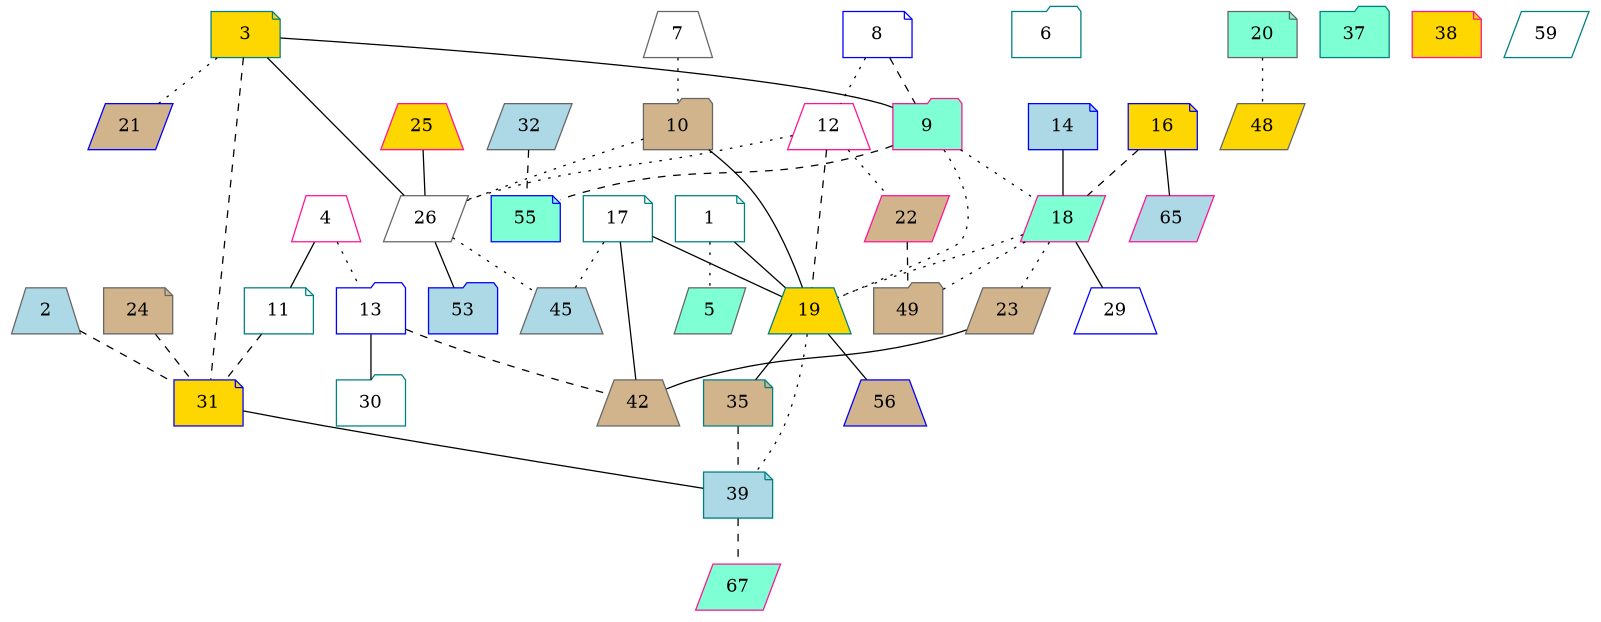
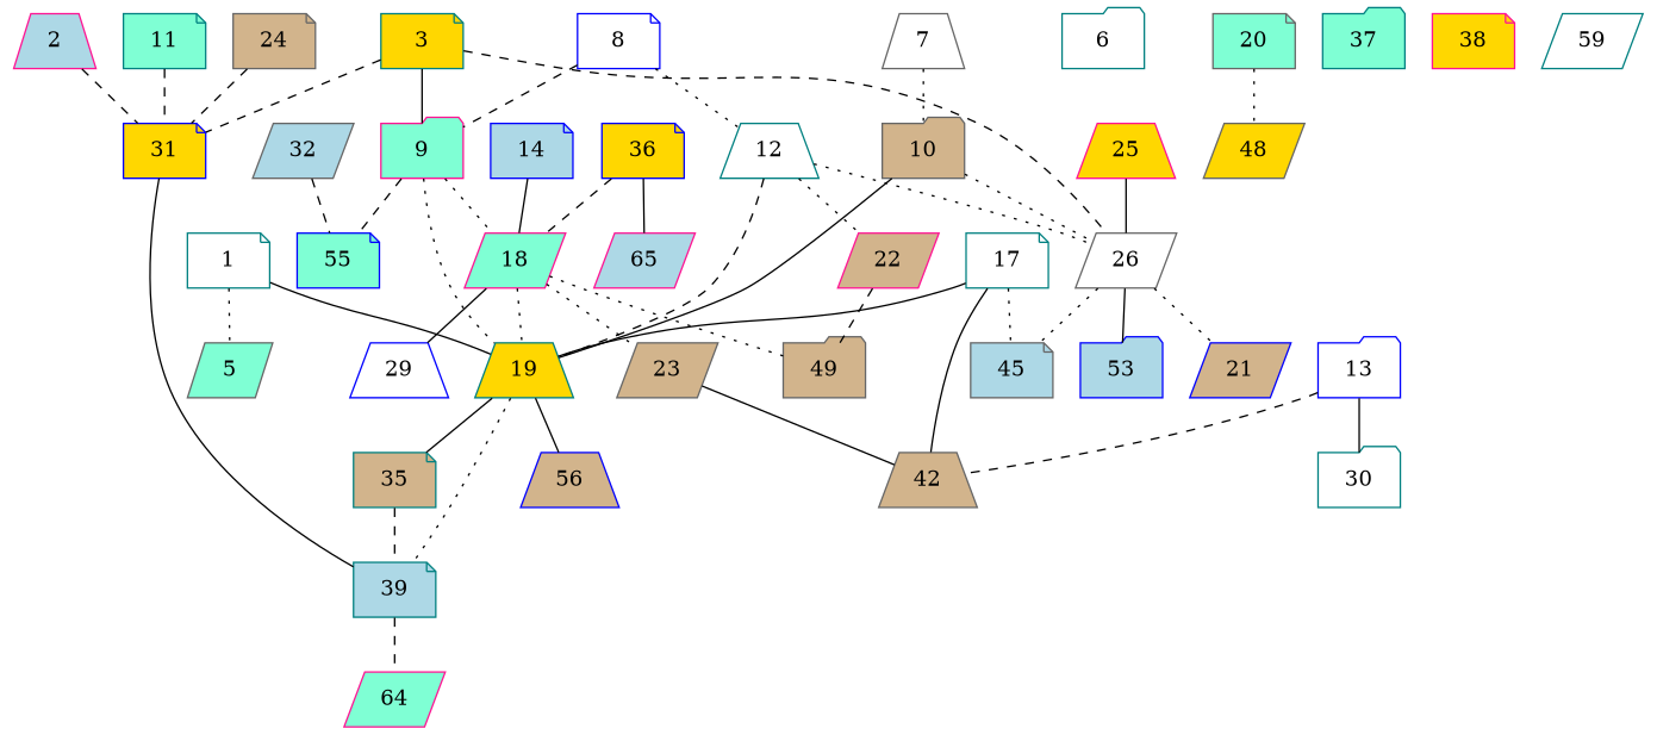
  graph {
    node [color=gray40 fillcolor=white shape=note style=filled]
    edge [style=dotted]
    1 [color=teal super="+40"]
    5 [fillcolor=aquamarine shape=parallelogram]
    19 [color=teal fillcolor=gold shape=trapezium super="+61"]
    35 [color=teal fillcolor=tan super="+46"]
    39 [color=teal fillcolor=lightblue super="+50"]
    56 [color=blue fillcolor=tan shape=trapezium super="+58"]
    31 [color=blue fillcolor=gold super="+41"]
-   2 [fillcolor=lightblue shape=trapezium]
+   2 [color=deeppink fillcolor=lightblue shape=trapezium]
    3 [color=teal fillcolor=gold super="+15"]
    9 [color=deeppink fillcolor=aquamarine shape=folder super="+57"]
    21 [color=blue fillcolor=tan shape=parallelogram]
    26 [shape=parallelogram super="+63"]
    18 [color=deeppink fillcolor=aquamarine shape=parallelogram super="+62"]
    55 [color=blue fillcolor=aquamarine super="+60"]
-   45 [fillcolor=lightblue shape=trapezium]
+   45 [fillcolor=lightblue]
    53 [color=blue fillcolor=lightblue shape=folder]
-   4 [color=deeppink shape=trapezium super="+34"]
-   11 [color=teal super="+47"]
+   11 [color=teal fillcolor=aquamarine super="+47"]
    13 [color=blue shape=folder super="+52"]
    30 [color=teal shape=folder]
    42 [fillcolor=tan shape=trapezium super="+51"]
    6 [color=teal shape=folder super="+43"]
    7 [shape=trapezium super="+44"]
    10 [fillcolor=tan shape=folder]
    8 [color=blue super="+33"]
-   12 [color=deeppink shape=trapezium]
+   12 [color=teal shape=trapezium]
    22 [color=deeppink fillcolor=tan shape=parallelogram super="+54"]
    23 [fillcolor=tan shape=parallelogram]
    29 [color=blue shape=trapezium]
    49 [fillcolor=tan shape=folder]
    14 [color=blue fillcolor=lightblue]
-   16 [color=blue fillcolor=gold super="+27"]
+   16 [color=blue fillcolor=gold super="+27" label=36]
    65 [color=deeppink fillcolor=lightblue shape=parallelogram]
    17 [color=teal super="+28"]
-   64 [color=deeppink fillcolor=aquamarine shape=parallelogram label=67]
+   64 [color=deeppink fillcolor=aquamarine shape=parallelogram]
    20 [fillcolor=aquamarine]
    48 [fillcolor=gold shape=parallelogram]
    24 [fillcolor=tan]
    25 [color=deeppink fillcolor=gold shape=trapezium]
    32 [fillcolor=lightblue shape=parallelogram]
    37 [color=teal fillcolor=aquamarine shape=folder]
    38 [color=deeppink fillcolor=gold]
    59 [color=teal shape=parallelogram]
    1 -- 5
    1 -- 19 [style=solid]
    19 -- 35 [style=solid]
    19 -- 39
    19 -- 56 [style=solid]
    35 -- 39 [style=dashed weight=2]
    39 -- 64 [style=dashed]
    31 -- 39 [style=solid]
    2 -- 31 [style=dashed]
    3 -- 31 [style=dashed]
    3 -- 9 [style=solid]
-   3 -- 21
-   3 -- 26 [style=solid]
+   26 -- 21
+   3 -- 26 [style=dashed]
    9 -- 19
    9 -- 18
    9 -- 55 [style=dashed]
    26 -- 45
    26 -- 53 [style=solid]
    18 -- 19
    18 -- 23
    18 -- 29 [style=solid]
    18 -- 49
-   4 -- 11 [style=solid]
-   4 -- 13 [weight=2]
    11 -- 31 [style=dashed]
    13 -- 30 [style=solid]
    13 -- 42 [style=dashed]
    7 -- 10
    10 -- 19 [style=solid]
    10 -- 26
    8 -- 9 [style=dashed]
    8 -- 12
    12 -- 19 [style=dashed]
    12 -- 26
    12 -- 22
    22 -- 49 [style=dashed]
    23 -- 42 [style=solid]
    14 -- 18 [style=solid]
    16 -- 18 [style=dashed]
    16 -- 65 [style=solid]
    17 -- 19 [style=solid]
    17 -- 45
    17 -- 42 [style=solid]
    20 -- 48
    24 -- 31 [style=dashed]
    25 -- 26 [style=solid]
    32 -- 55 [style=dashed]
  }
